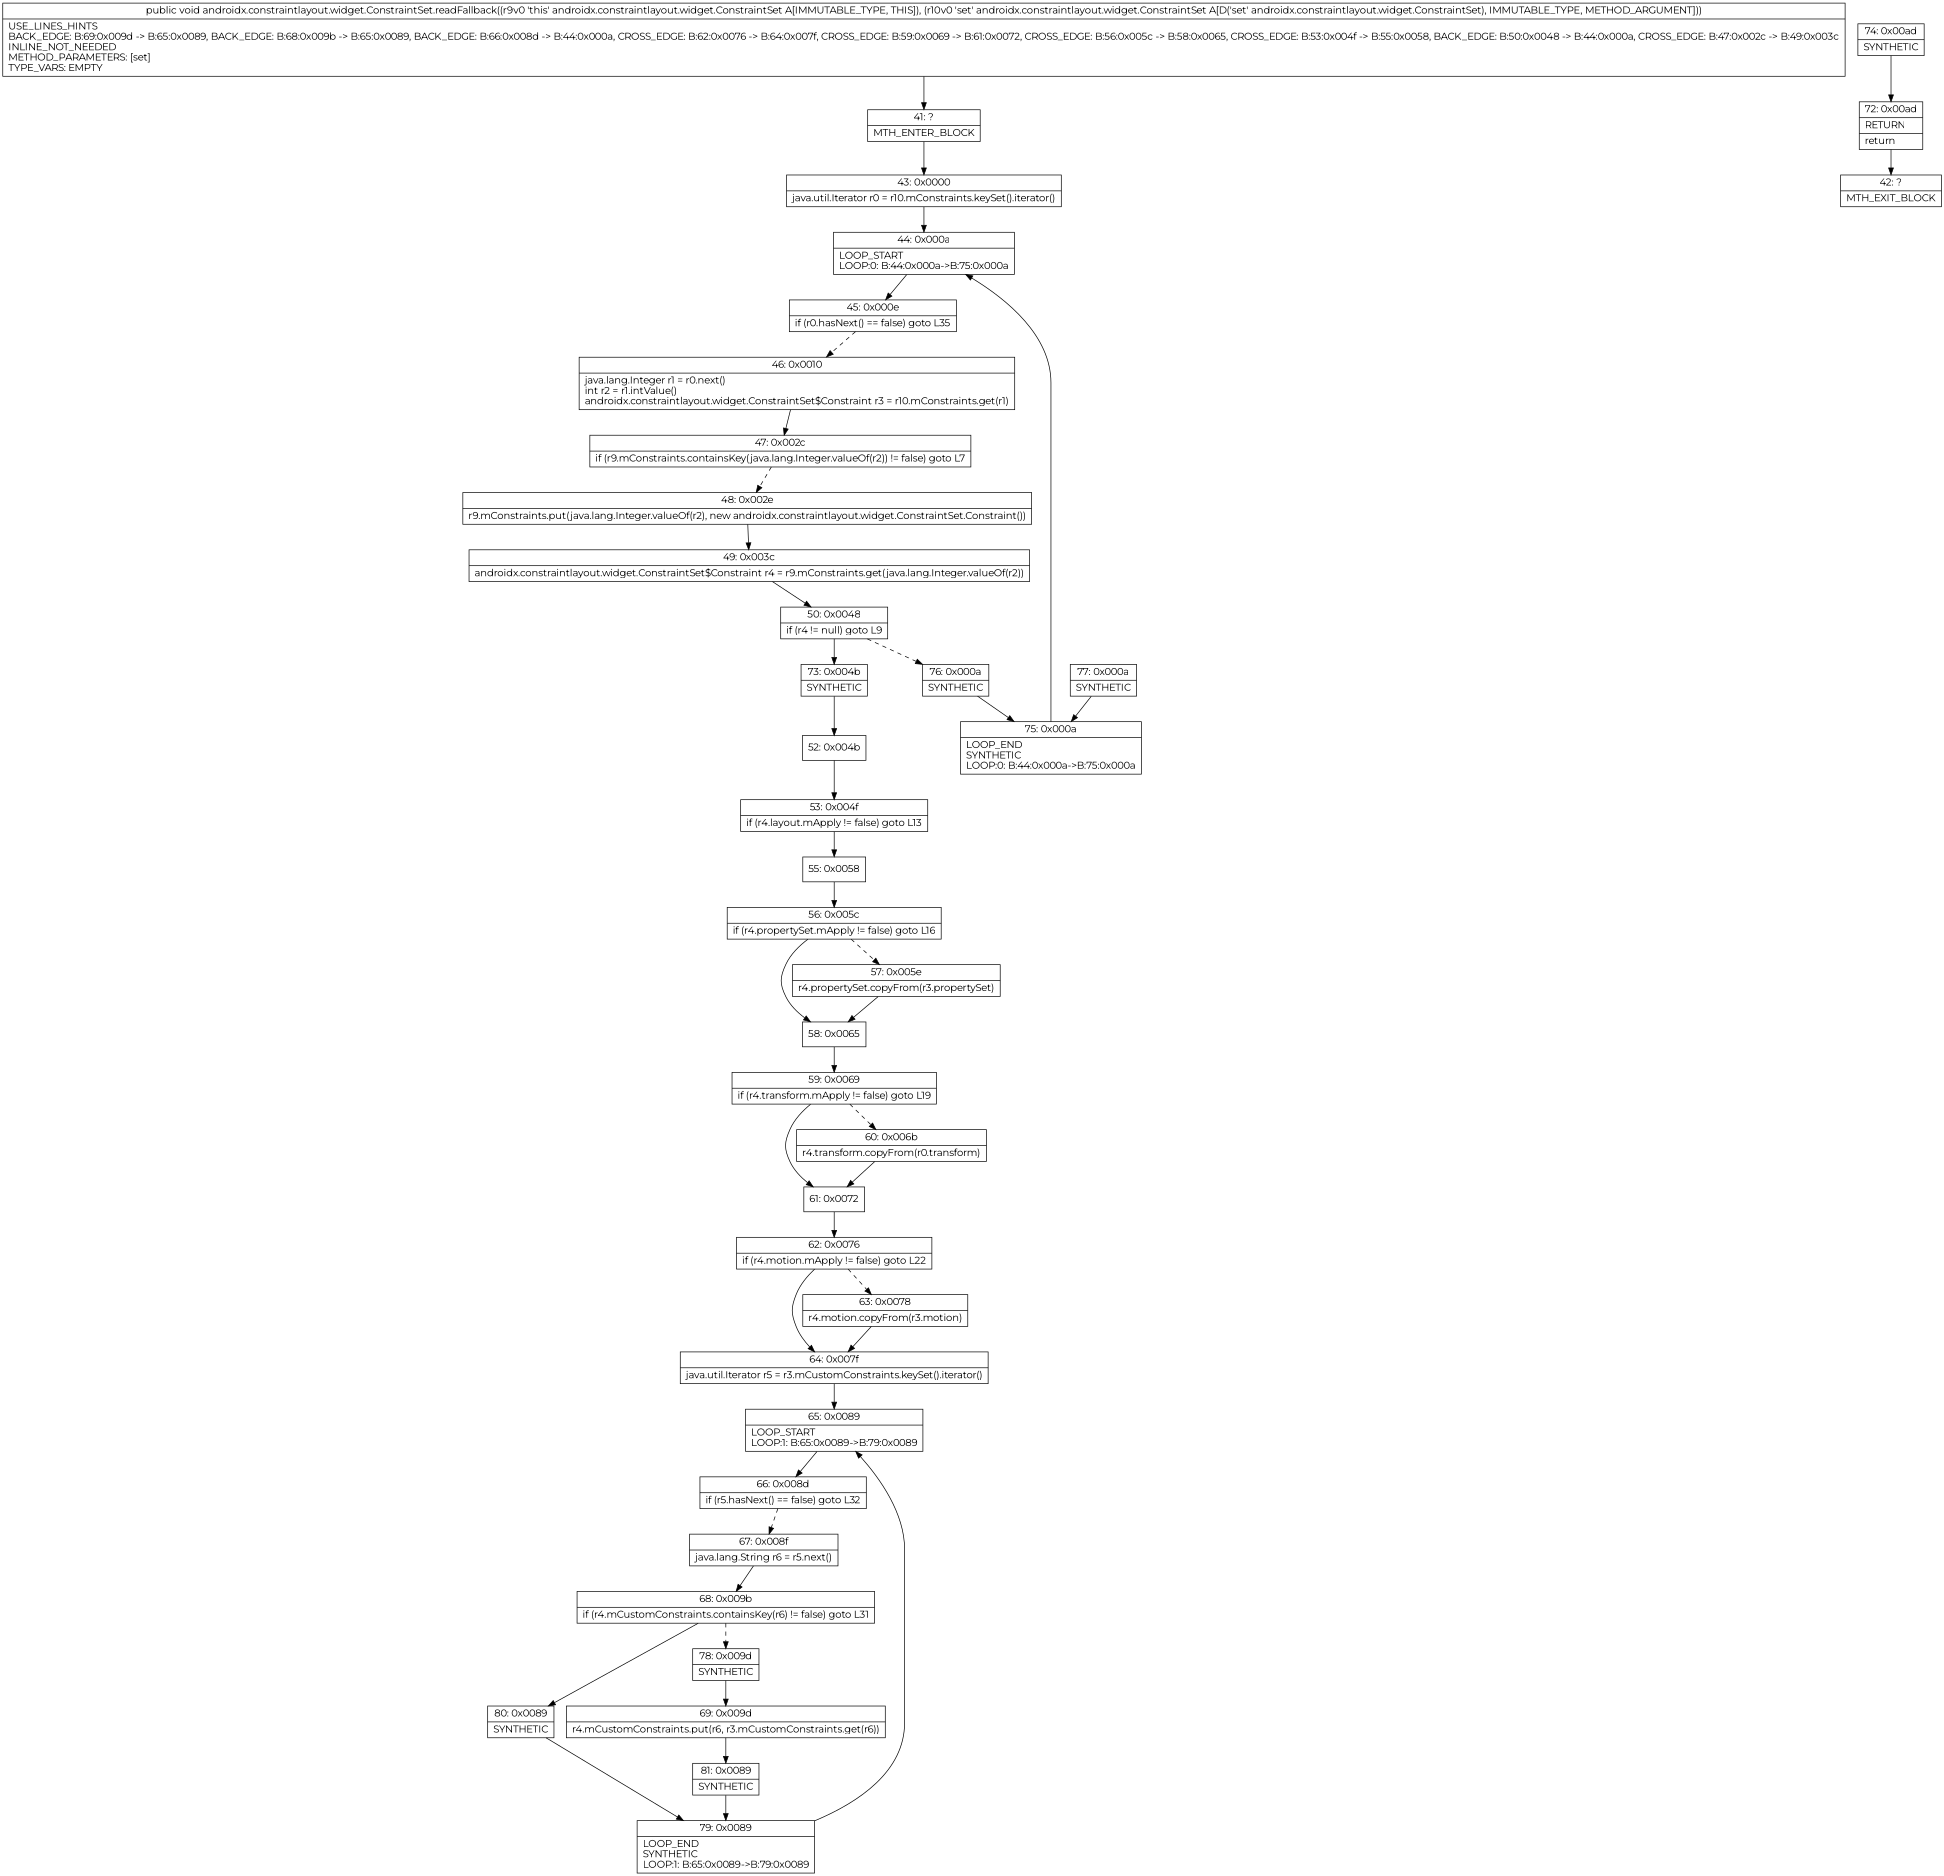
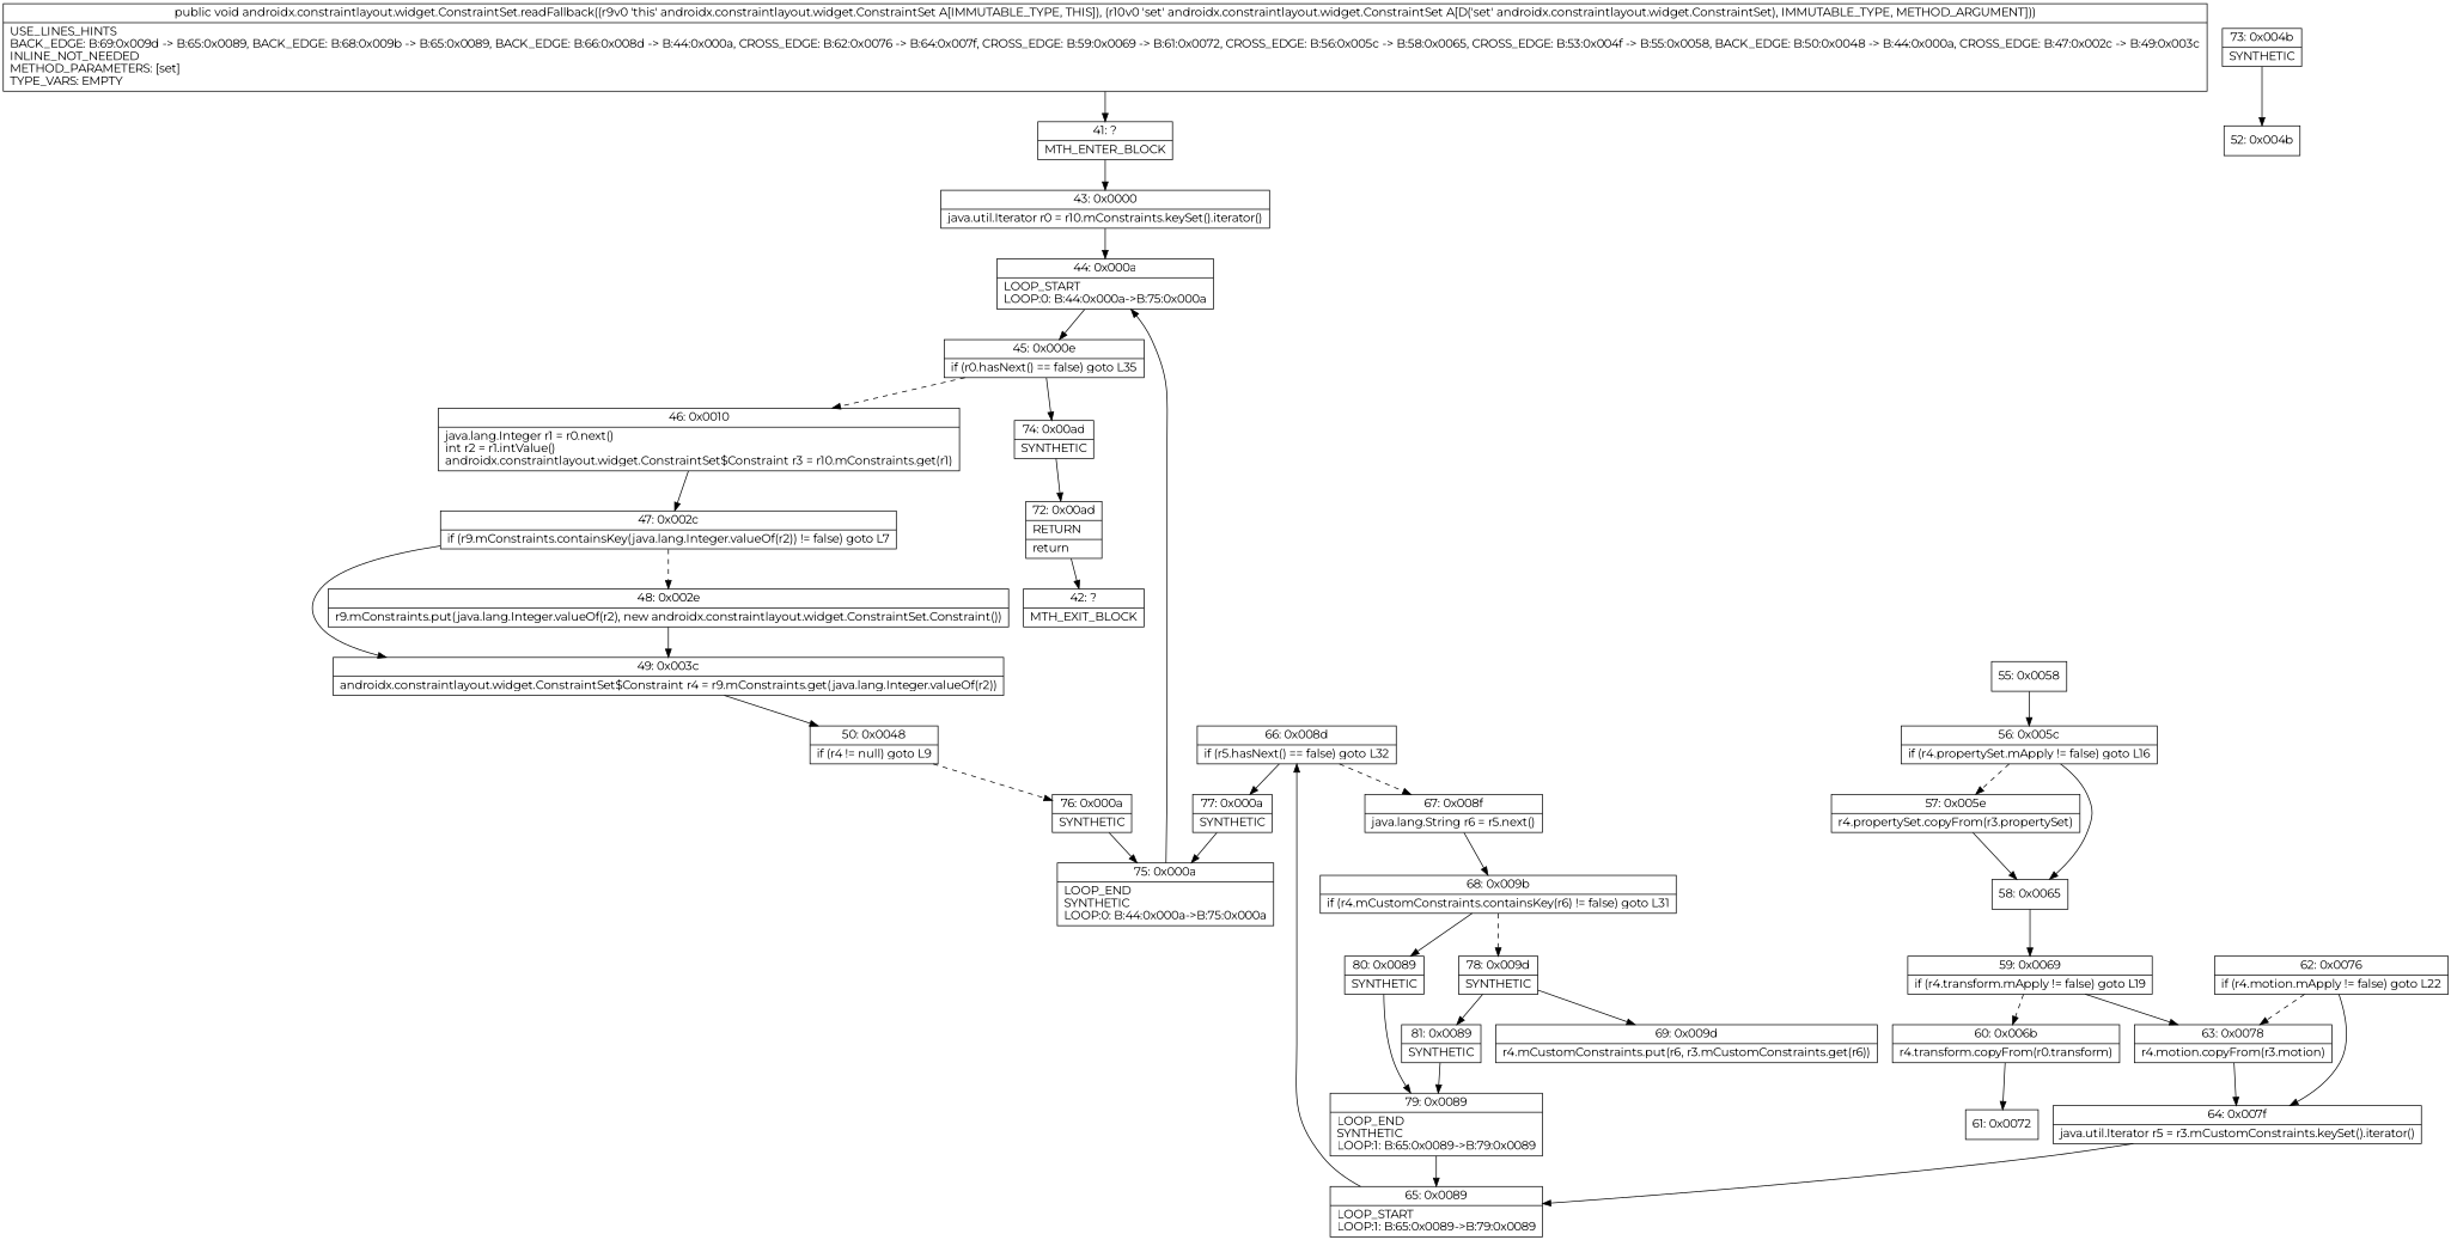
  digraph {
    fontname=Montserrat
    node [fontname=Montserrat shape=record]
    edge [fontname=Montserrat]
    n1 [label="{41\:\ ?|MTH_ENTER_BLOCK\l}"]
    n2 [label="{43\:\ 0x0000|java.util.Iterator r0 = r10.mConstraints.keySet().iterator()\l}"]
    n3 [label="{44\:\ 0x000a|LOOP_START\lLOOP:0: B:44:0x000a\-\>B:75:0x000a\l}"]
    n4 [label="{45\:\ 0x000e|if (r0.hasNext() == false) goto L35\l}"]
    n5 [label="{46\:\ 0x0010|java.lang.Integer r1 = r0.next()\lint r2 = r1.intValue()\landroidx.constraintlayout.widget.ConstraintSet$Constraint r3 = r10.mConstraints.get(r1)\l}"]
    n6 [label="{74\:\ 0x00ad|SYNTHETIC\l}"]
    n7 [label="{47\:\ 0x002c|if (r9.mConstraints.containsKey(java.lang.Integer.valueOf(r2)) != false) goto L7\l}"]
    n8 [label="{72\:\ 0x00ad|RETURN\l|return\l}"]
    n9 [label="{48\:\ 0x002e|r9.mConstraints.put(java.lang.Integer.valueOf(r2), new androidx.constraintlayout.widget.ConstraintSet.Constraint())\l}"]
    n10 [label="{49\:\ 0x003c|androidx.constraintlayout.widget.ConstraintSet$Constraint r4 = r9.mConstraints.get(java.lang.Integer.valueOf(r2))\l}"]
    n11 [label="{50\:\ 0x0048|if (r4 != null) goto L9\l}"]
    n12 [label="{73\:\ 0x004b|SYNTHETIC\l}"]
    n13 [label="{76\:\ 0x000a|SYNTHETIC\l}"]
    n14 [label="{52\:\ 0x004b}"]
    n15 [label="{75\:\ 0x000a|LOOP_END\lSYNTHETIC\lLOOP:0: B:44:0x000a\-\>B:75:0x000a\l}"]
-   n16 [label="{53\:\ 0x004f|if (r4.layout.mApply != false) goto L13\l}"]
    n17 [label="{55\:\ 0x0058}"]
    n18 [label="{56\:\ 0x005c|if (r4.propertySet.mApply != false) goto L16\l}"]
    n19 [label="{57\:\ 0x005e|r4.propertySet.copyFrom(r3.propertySet)\l}"]
    n20 [label="{58\:\ 0x0065}"]
    n21 [label="{59\:\ 0x0069|if (r4.transform.mApply != false) goto L19\l}"]
    n22 [label="{60\:\ 0x006b|r4.transform.copyFrom(r0.transform)\l}"]
    n23 [label="{61\:\ 0x0072}"]
    n24 [label="{62\:\ 0x0076|if (r4.motion.mApply != false) goto L22\l}"]
    n25 [label="{63\:\ 0x0078|r4.motion.copyFrom(r3.motion)\l}"]
    n26 [label="{64\:\ 0x007f|java.util.Iterator r5 = r3.mCustomConstraints.keySet().iterator()\l}"]
    n27 [label="{65\:\ 0x0089|LOOP_START\lLOOP:1: B:65:0x0089\-\>B:79:0x0089\l}"]
    n28 [label="{66\:\ 0x008d|if (r5.hasNext() == false) goto L32\l}"]
    n29 [label="{67\:\ 0x008f|java.lang.String r6 = r5.next()\l}"]
    n30 [label="{77\:\ 0x000a|SYNTHETIC\l}"]
    n31 [label="{68\:\ 0x009b|if (r4.mCustomConstraints.containsKey(r6) != false) goto L31\l}"]
    n32 [label="{78\:\ 0x009d|SYNTHETIC\l}"]
    n33 [label="{80\:\ 0x0089|SYNTHETIC\l}"]
    n34 [label="{69\:\ 0x009d|r4.mCustomConstraints.put(r6, r3.mCustomConstraints.get(r6))\l}"]
    n35 [label="{79\:\ 0x0089|LOOP_END\lSYNTHETIC\lLOOP:1: B:65:0x0089\-\>B:79:0x0089\l}"]
    n36 [label="{81\:\ 0x0089|SYNTHETIC\l}"]
    n37 [label="{42\:\ ?|MTH_EXIT_BLOCK\l}"]
    n38 [label="{public void androidx.constraintlayout.widget.ConstraintSet.readFallback((r9v0 'this' androidx.constraintlayout.widget.ConstraintSet A[IMMUTABLE_TYPE, THIS]), (r10v0 'set' androidx.constraintlayout.widget.ConstraintSet A[D('set' androidx.constraintlayout.widget.ConstraintSet), IMMUTABLE_TYPE, METHOD_ARGUMENT]))  | USE_LINES_HINTS\lBACK_EDGE: B:69:0x009d \-\> B:65:0x0089, BACK_EDGE: B:68:0x009b \-\> B:65:0x0089, BACK_EDGE: B:66:0x008d \-\> B:44:0x000a, CROSS_EDGE: B:62:0x0076 \-\> B:64:0x007f, CROSS_EDGE: B:59:0x0069 \-\> B:61:0x0072, CROSS_EDGE: B:56:0x005c \-\> B:58:0x0065, CROSS_EDGE: B:53:0x004f \-\> B:55:0x0058, BACK_EDGE: B:50:0x0048 \-\> B:44:0x000a, CROSS_EDGE: B:47:0x002c \-\> B:49:0x003c\lINLINE_NOT_NEEDED\lMETHOD_PARAMETERS: [set]\lTYPE_VARS: EMPTY\l}"]
    n1 -> n2
    n2 -> n3
    n3 -> n4
    n4 -> n5 [style=dashed]
+   n4 -> n6
    n5 -> n7
    n6 -> n8
    n7 -> n9 [style=dashed]
+   n7 -> n10
    n8 -> n37
    n9 -> n10
    n10 -> n11
-   n11 -> n12
    n11 -> n13 [style=dashed]
    n12 -> n14
    n13 -> n15
-   n14 -> n16
    n15 -> n3
-   n16 -> n17
    n17 -> n18
    n18 -> n19 [style=dashed]
    n18 -> n20
    n19 -> n20
    n20 -> n21
    n21 -> n22 [style=dashed]
-   n21 -> n23
+   n21 -> n25
    n22 -> n23
-   n23 -> n24
    n24 -> n25 [style=dashed]
    n24 -> n26
    n25 -> n26
    n26 -> n27
    n27 -> n28
    n28 -> n29 [style=dashed]
+   n28 -> n30
    n29 -> n31
    n30 -> n15
    n31 -> n32 [style=dashed]
    n31 -> n33
    n32 -> n34
    n33 -> n35
-   n34 -> n36
+   n32 -> n36
    n35 -> n27
    n36 -> n35
    n38 -> n1
  }
